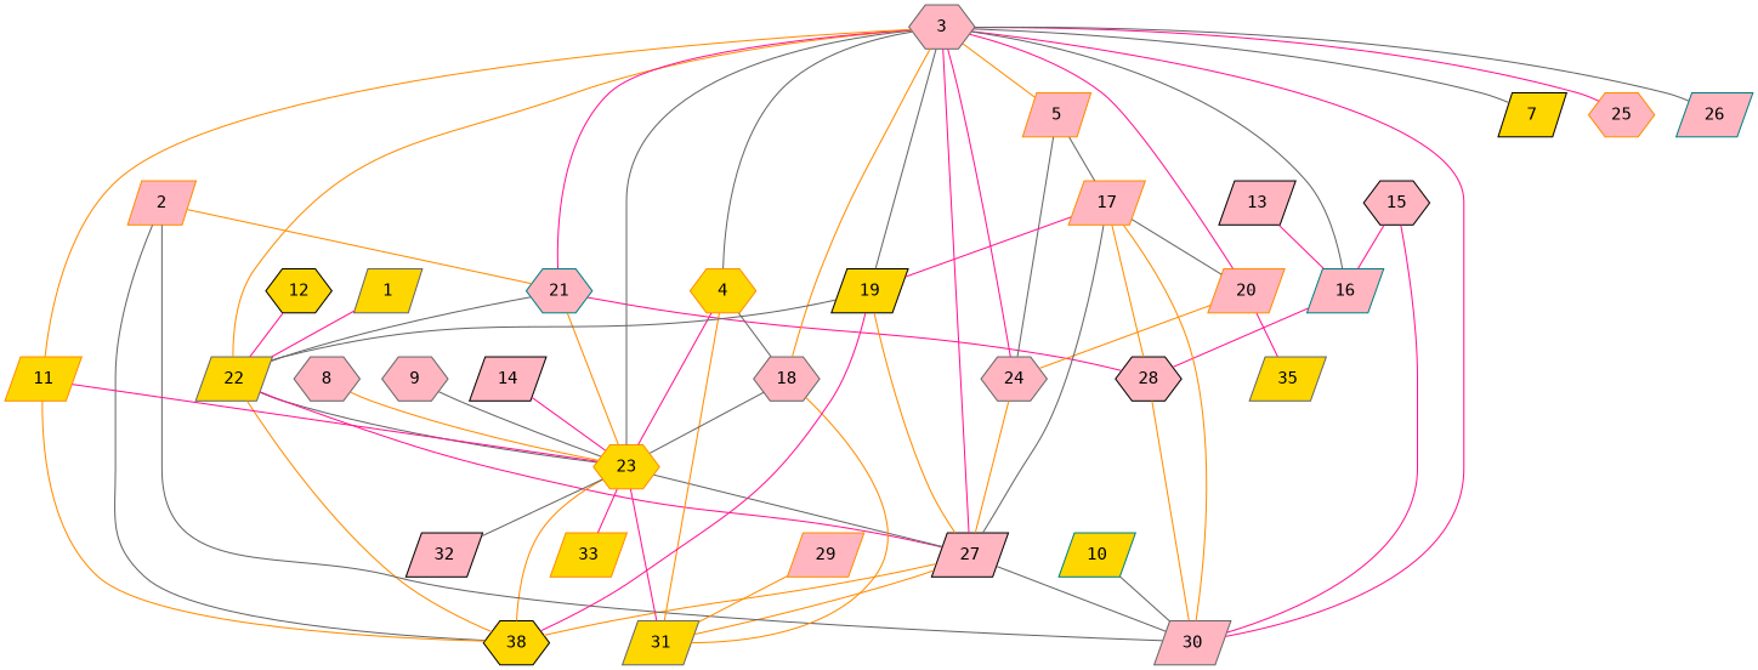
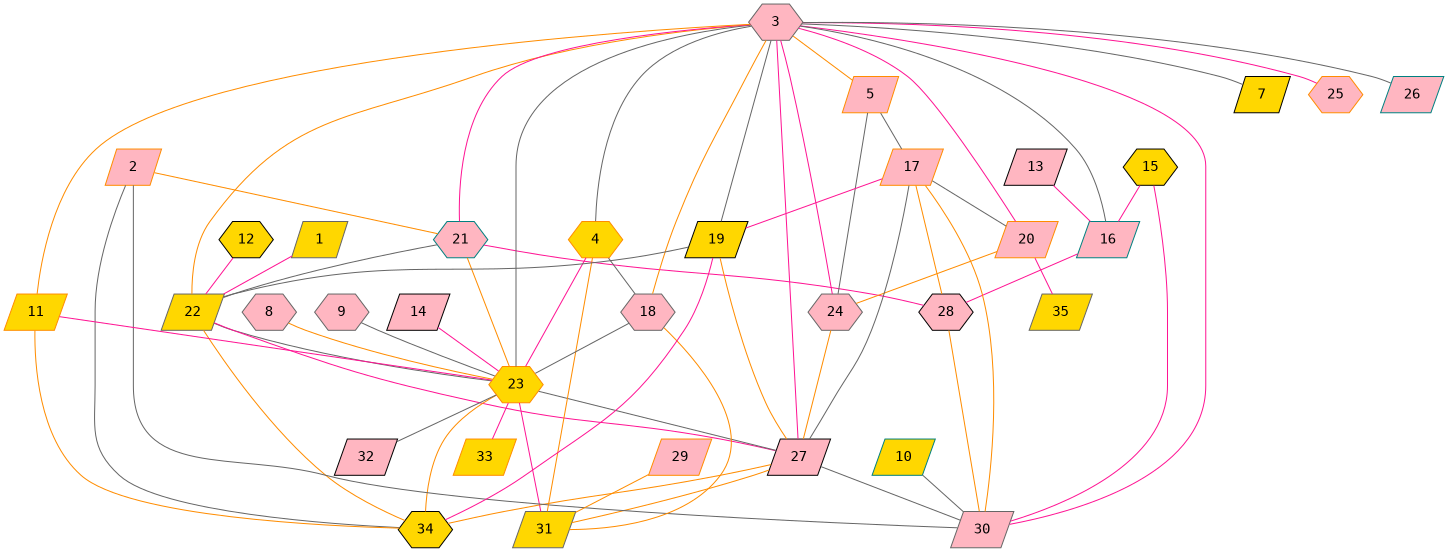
  graph {
    fontname="DejaVu Sans Mono"
    node [color=gray40 fillcolor=lightpink fontname="DejaVu Sans Mono" shape=parallelogram style=filled]
    edge [color=deeppink fontname="DejaVu Sans Mono" weight=1.0]
    1 [fillcolor=gold]
    22 [fillcolor=gold]
-   34 [color=black fillcolor=gold shape=hexagon label=38]
+   34 [color=black fillcolor=gold shape=hexagon]
    23 [color=darkorange fillcolor=gold shape=hexagon]
    27 [color=black]
    2 [color=darkorange]
    21 [color=teal shape=hexagon]
    30
    28 [color=black shape=hexagon]
    3 [shape=hexagon]
    4 [color=darkorange fillcolor=gold shape=hexagon]
    5 [color=darkorange]
    7 [color=black fillcolor=gold]
    11 [color=darkorange fillcolor=gold]
    16 [color=teal]
    18 [shape=hexagon]
    19 [color=black fillcolor=gold]
    20 [color=darkorange]
    24 [shape=hexagon]
    25 [color=darkorange shape=hexagon]
    26 [color=teal]
    31 [fillcolor=gold]
    17 [color=darkorange]
    35 [fillcolor=gold]
    32 [color=black]
    33 [color=darkorange fillcolor=gold]
    8 [shape=hexagon]
    9 [shape=hexagon]
    10 [color=teal fillcolor=gold]
    12 [color=black fillcolor=gold shape=hexagon]
    13 [color=black]
    14 [color=black]
-   15 [color=black shape=hexagon]
+   15 [color=black fillcolor=gold shape=hexagon]
    29 [color=darkorange]
    1 -- 22
    22 -- 34 [color=darkorange]
    22 -- 23 [color=gray40 weight=2.0]
    22 -- 27
    23 -- 34 [color=darkorange weight=2.0]
    23 -- 27 [color=gray40]
    23 -- 31 [weight=5.0]
    23 -- 32 [color=gray40]
    23 -- 33
    27 -- 34 [color=darkorange]
    27 -- 30 [color=gray40]
    27 -- 31 [color=darkorange]
    2 -- 34 [color=gray40]
    2 -- 21 [color=darkorange]
    2 -- 30 [color=gray40]
    21 -- 22 [color=gray40]
    21 -- 23 [color=darkorange]
    21 -- 28
    28 -- 30 [color=darkorange]
    3 -- 22 [color=darkorange]
    3 -- 23 [color=gray40 weight=4.0]
    3 -- 27 [weight=2.0]
    3 -- 21
    3 -- 30 [weight=2.0]
    3 -- 4 [color=gray40]
    3 -- 5 [color=darkorange]
    3 -- 7 [color=gray40]
    3 -- 11 [color=darkorange]
    3 -- 16 [color=gray40]
    3 -- 18 [color=darkorange]
    3 -- 19 [color=gray40 weight=2.0]
    3 -- 20
    3 -- 24 [weight=2.0]
    3 -- 25
    3 -- 26 [color=gray40]
    4 -- 23
    4 -- 18 [color=gray40]
    4 -- 31 [color=darkorange]
    5 -- 24 [color=gray40]
    5 -- 17 [color=gray40]
    11 -- 34 [color=darkorange]
    11 -- 23
    16 -- 28
    18 -- 23 [color=gray40]
    18 -- 31 [color=darkorange]
    19 -- 22 [color=gray40]
    19 -- 34
    19 -- 27 [color=darkorange]
    20 -- 24 [color=darkorange]
    20 -- 35
    24 -- 27 [color=darkorange weight=2.0]
    17 -- 27 [color=gray40 weight=2.0]
    17 -- 30 [color=darkorange]
    17 -- 28 [color=darkorange]
    17 -- 19
    17 -- 20 [color=gray40]
    8 -- 23 [color=darkorange]
    9 -- 23 [color=gray40]
    10 -- 30 [color=gray40]
    12 -- 22
    13 -- 16
    14 -- 23
    15 -- 30
    15 -- 16
    29 -- 31 [color=darkorange]
  }
